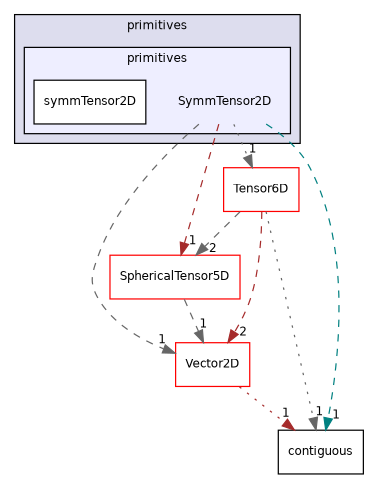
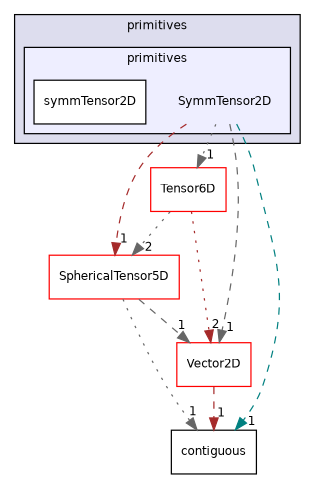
  digraph {
    compound=true
    fontname="DejaVu Sans"
    node [fontname="DejaVu Sans" fontsize=10 shape=box color=red]
    edge [color=gray40 fontname="DejaVu Sans" headlabel=1 labeldistance=1.5 labelfontname=Helvetica labelfontsize=10 style=dashed]
    n1 [label=SymmTensor2D shape=plaintext color=""]
    n2 [color=black fillcolor=white label=symmTensor2D style=filled]
    n3 [label=Tensor6D]
    n4 [label=SphericalTensor5D]
    n5 [label=Vector2D]
    n6 [label=contiguous color=""]
    subgraph cluster_1 {
      bgcolor="#ddddee"
      fontsize=10
      label=primitives
      pencolor=black
      subgraph cluster_2 {
        bgcolor="#eeeeff"
        fontsize=10
        label=primitives
        pencolor=black
        n1
        n2
      }
    }
    n1 -> n3 [style=dotted]
    n1 -> n4 [color=brown]
    n1 -> n5
    n1 -> n6 [color=teal]
-   n3 -> n4 [headlabel=2]
-   n3 -> n5 [color=brown headlabel=2]
+   n3 -> n4 [headlabel=2 style=dotted]
+   n3 -> n5 [color=brown headlabel=2 style=dotted]
    n4 -> n5
-   n3 -> n6 [style=dotted]
-   n5 -> n6 [color=brown style=dotted]
+   n4 -> n6 [style=dotted]
+   n5 -> n6 [color=brown]
  }
